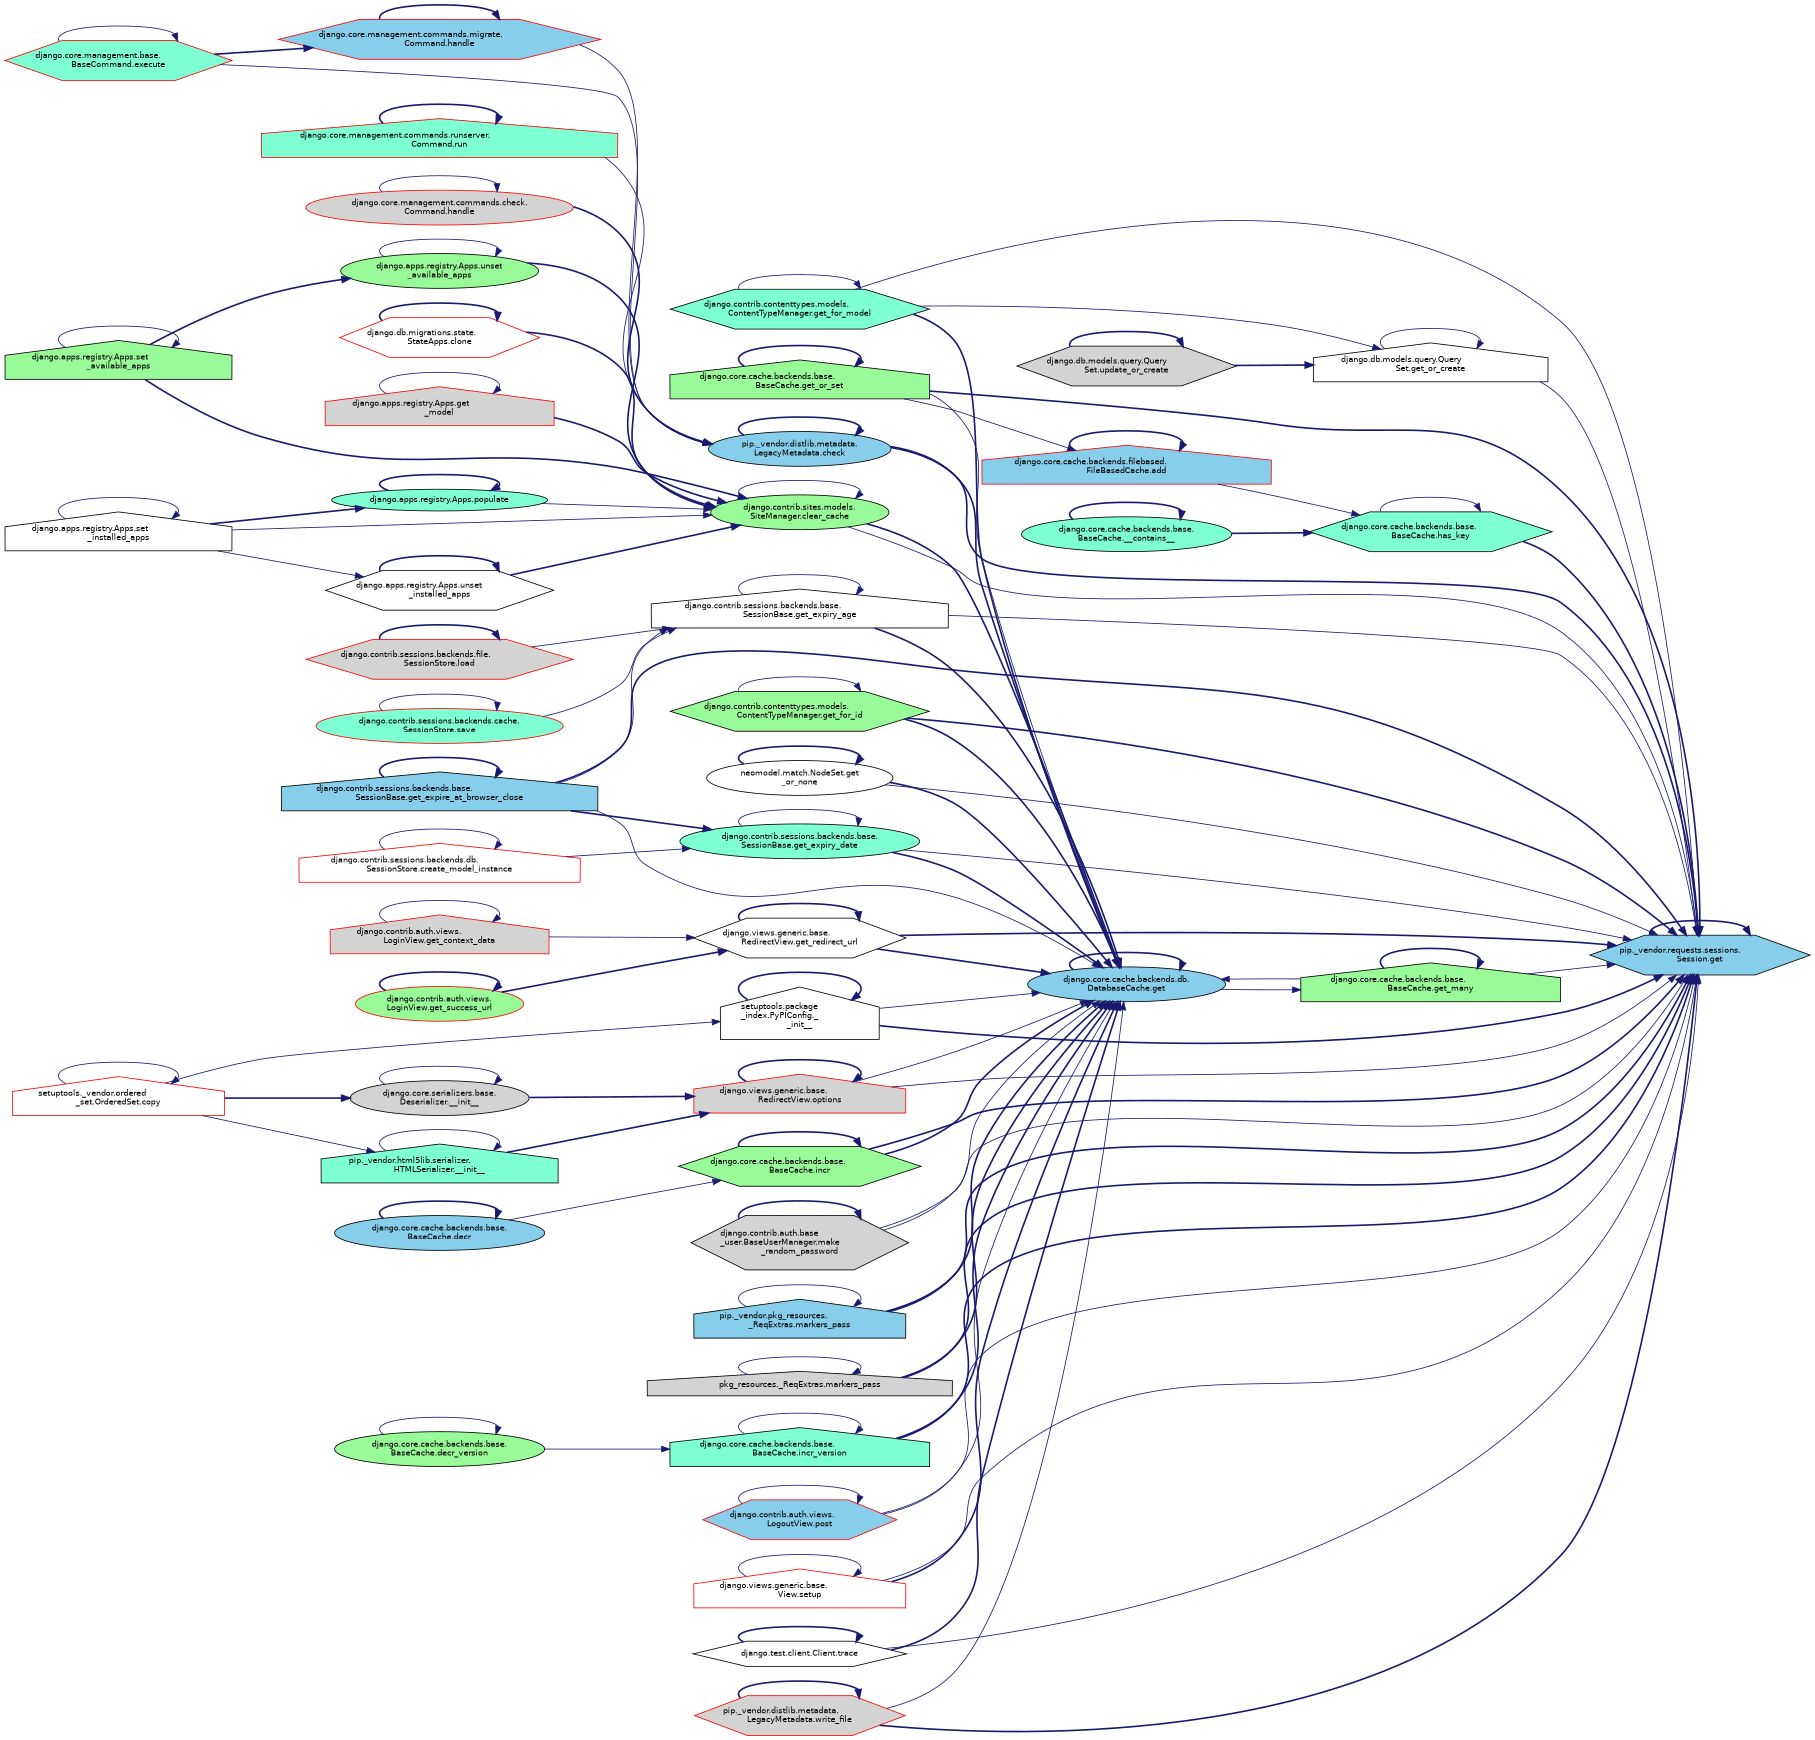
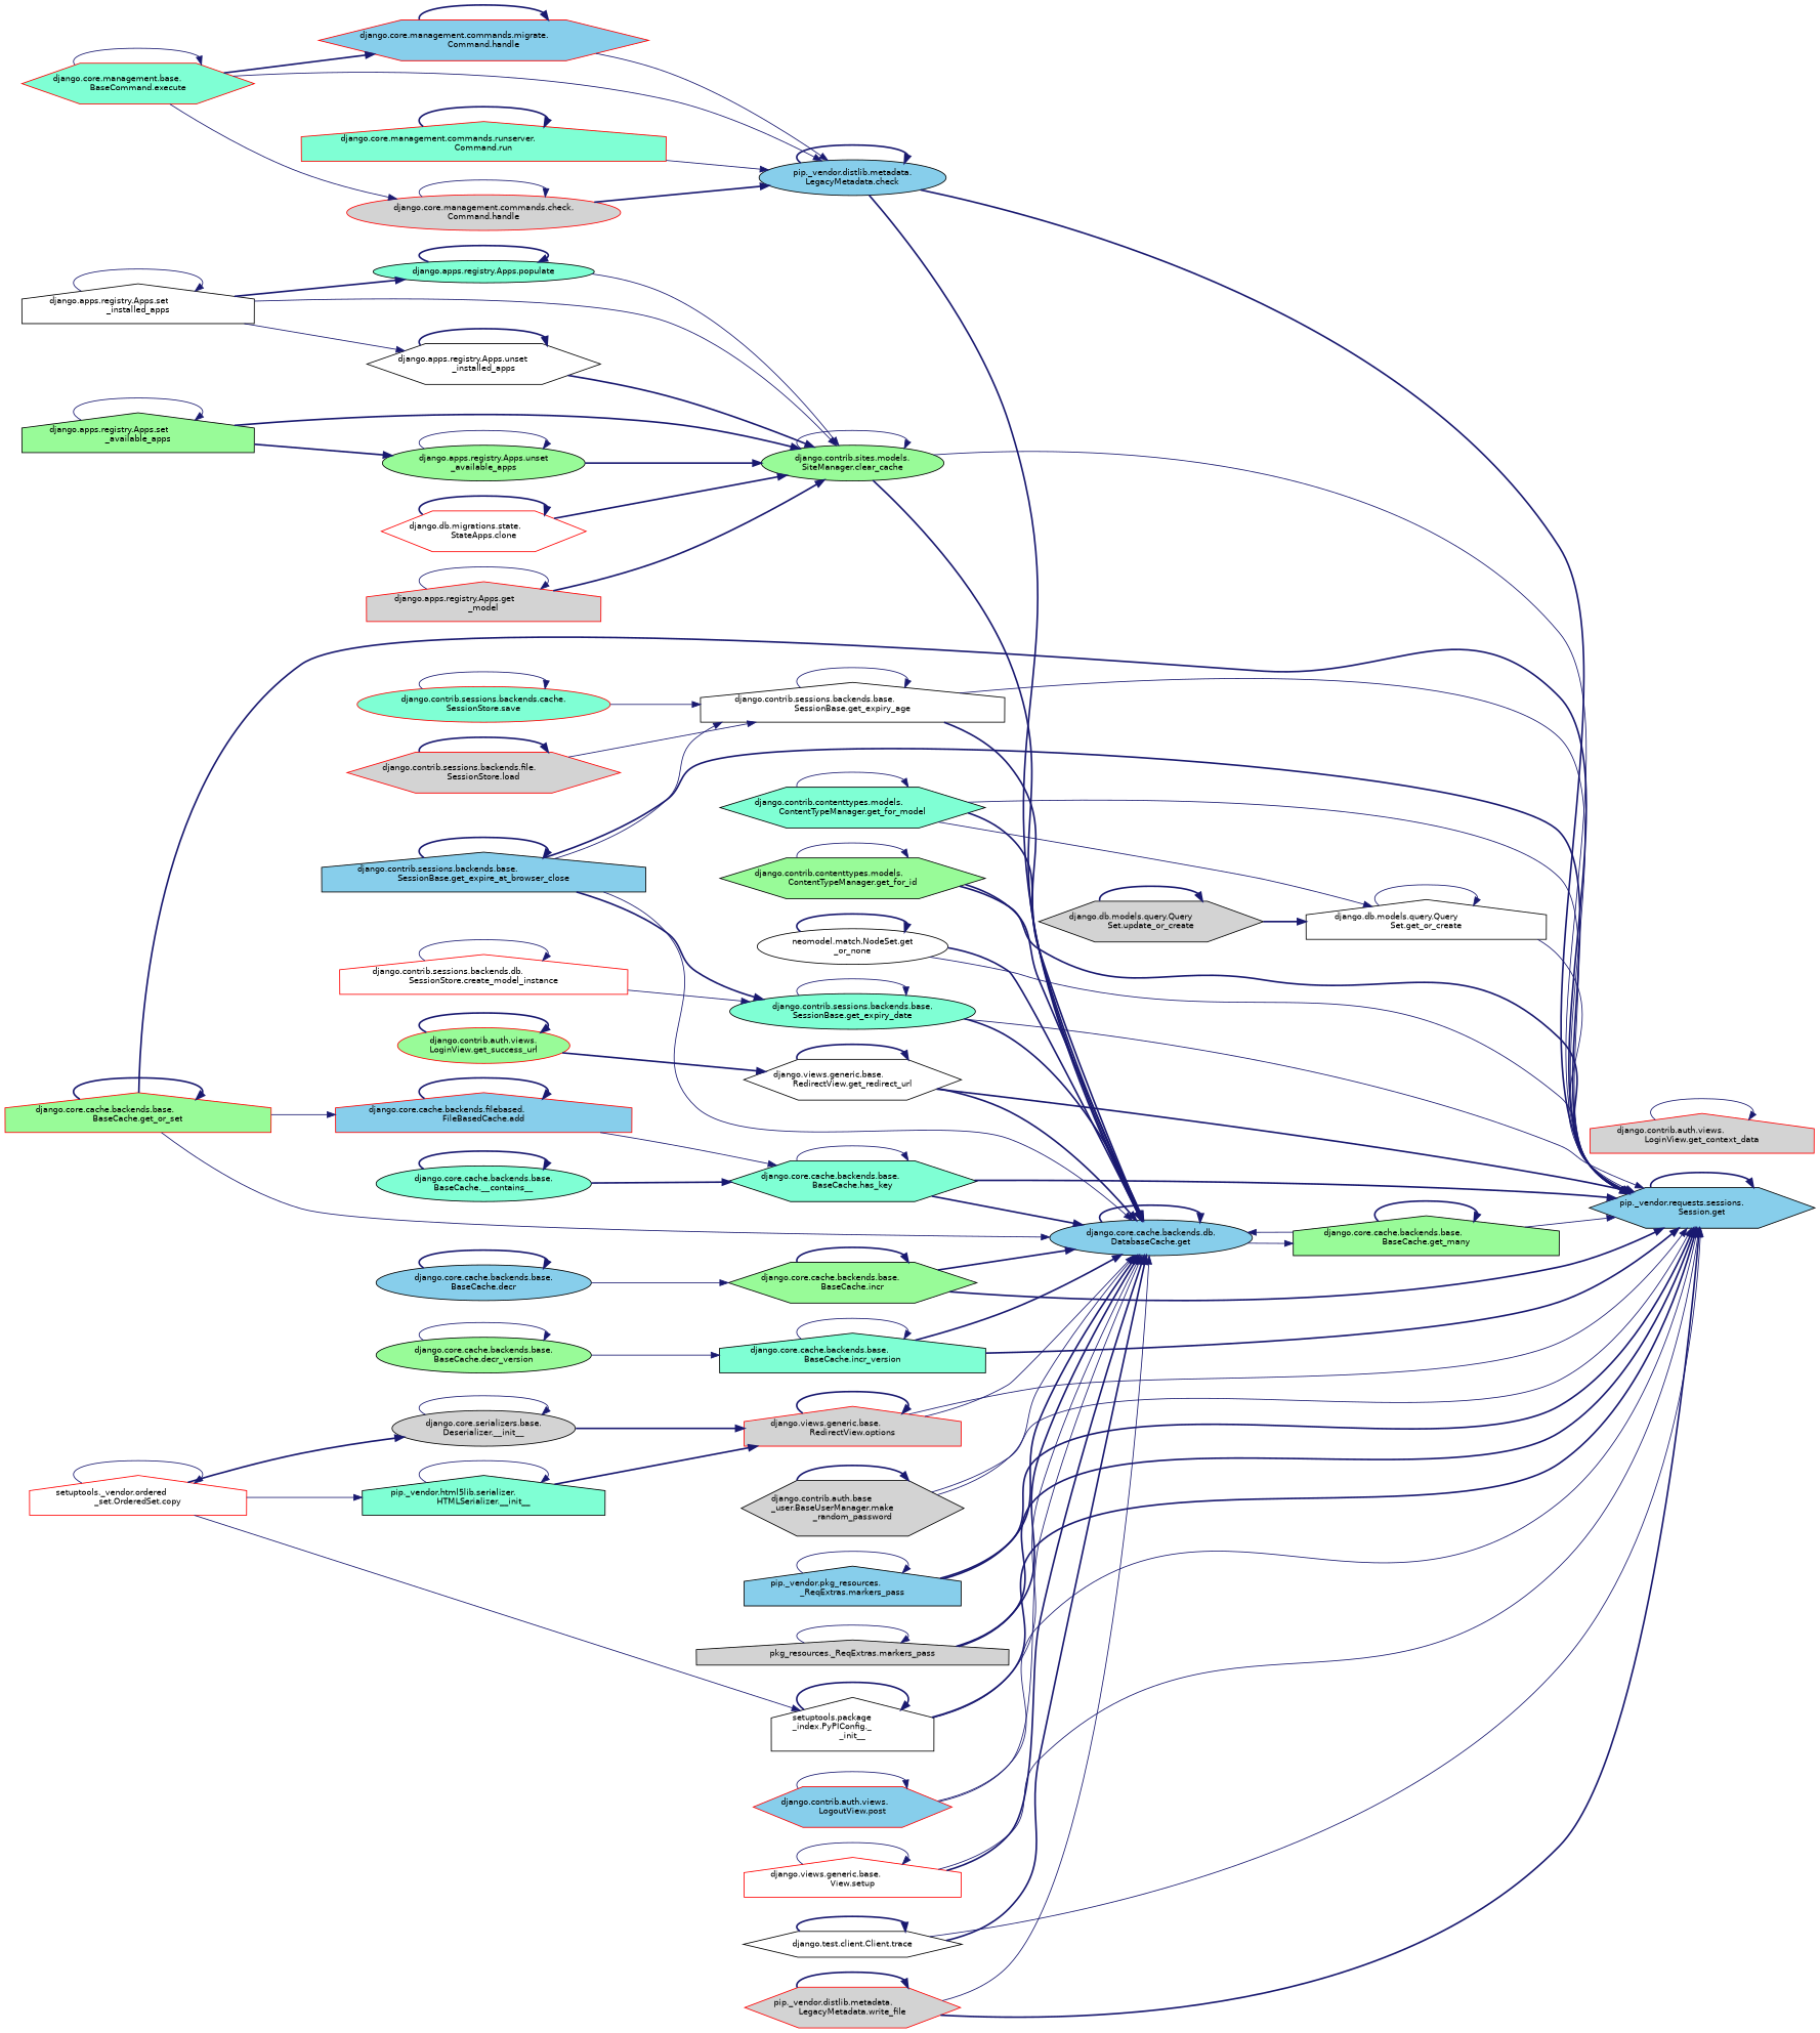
  digraph {
    fontname="DejaVu Sans"
    rankdir=RL
    node [color=black fillcolor=white fontname="DejaVu Sans" fontsize=10 shape=house style=filled]
    edge [color=midnightblue dir=back fontname="DejaVu Sans" fontsize=10 labelfontname=Helvetica labelfontsize=10 style=bold]
    n1 [fillcolor=skyblue fontcolor=black height=0.2 label="pip._vendor.requests.sessions.\lSession.get" shape=hexagon width=0.4]
    n2 [height=0.2 label="setuptools.package\l_index.PyPIConfig._\l_init__" width=0.4]
    n3 [fillcolor=skyblue height=0.2 label="pip._vendor.distlib.metadata.\lLegacyMetadata.check" shape=ellipse width=0.4]
    n4 [fillcolor=palegreen height=0.2 label="django.contrib.sites.models.\lSiteManager.clear_cache" shape=ellipse width=0.4]
    n5 [fillcolor=skyblue height=0.2 label="django.contrib.sessions.backends.base.\lSessionBase.get_expire_at_browser_close" width=0.4]
    n6 [height=0.2 label="django.contrib.sessions.backends.base.\lSessionBase.get_expiry_age" width=0.4]
    n7 [fillcolor=aquamarine height=0.2 label="django.contrib.sessions.backends.base.\lSessionBase.get_expiry_date" shape=ellipse width=0.4]
    n8 [fillcolor=palegreen height=0.2 label="django.contrib.contenttypes.models.\lContentTypeManager.get_for_id" shape=hexagon width=0.4]
    n9 [fillcolor=aquamarine height=0.2 label="django.contrib.contenttypes.models.\lContentTypeManager.get_for_model" shape=hexagon width=0.4]
    n10 [fillcolor=palegreen height=0.2 label="django.core.cache.backends.base.\lBaseCache.get_many" width=0.4]
    n11 [height=0.2 label="django.db.models.query.Query\lSet.get_or_create" width=0.4]
    n12 [height=0.2 label="neomodel.match.NodeSet.get\l_or_none" shape=ellipse width=0.4]
-   n13 [fillcolor=palegreen height=0.2 label="django.core.cache.backends.base.\lBaseCache.get_or_set" width=0.4]
+   n13 [color=red fillcolor=palegreen height=0.2 label="django.core.cache.backends.base.\lBaseCache.get_or_set" width=0.4]
    n14 [height=0.2 label="django.views.generic.base.\lRedirectView.get_redirect_url" shape=hexagon width=0.4]
    n15 [fillcolor=aquamarine height=0.2 label="django.core.cache.backends.base.\lBaseCache.has_key" shape=hexagon width=0.4]
    n16 [fillcolor=palegreen height=0.2 label="django.core.cache.backends.base.\lBaseCache.incr" shape=hexagon width=0.4]
    n17 [fillcolor=aquamarine height=0.2 label="django.core.cache.backends.base.\lBaseCache.incr_version" width=0.4]
    n18 [fillcolor=lightgrey height=0.2 label="django.contrib.auth.base\l_user.BaseUserManager.make\l_random_password" shape=hexagon width=0.4]
    n19 [fillcolor=skyblue height=0.2 label="pip._vendor.pkg_resources.\l_ReqExtras.markers_pass" width=0.4]
    n20 [fillcolor=lightgrey height=0.2 label="pkg_resources._ReqExtras.markers_pass" width=0.4]
    n21 [color=red fillcolor=lightgrey height=0.2 label="django.views.generic.base.\lRedirectView.options" width=0.4]
    n22 [color=red fillcolor=skyblue height=0.2 label="django.contrib.auth.views.\lLogoutView.post" shape=hexagon width=0.4]
    n23 [color=red height=0.2 label="django.views.generic.base.\lView.setup" width=0.4]
    n24 [height=0.2 label="django.test.client.Client.trace" shape=hexagon width=0.4]
    n25 [color=red fillcolor=lightgrey height=0.2 label="pip._vendor.distlib.metadata.\lLegacyMetadata.write_file" shape=hexagon width=0.4]
    n26 [color=red height=0.2 label="setuptools._vendor.ordered\l_set.OrderedSet.copy" width=0.4]
    n27 [color=red fillcolor=aquamarine height=0.2 label="django.core.management.base.\lBaseCommand.execute" shape=hexagon width=0.4]
    n28 [color=red fillcolor=lightgrey height=0.2 label="django.core.management.commands.check.\lCommand.handle" shape=ellipse width=0.4]
    n29 [color=red fillcolor=skyblue height=0.2 label="django.core.management.commands.migrate.\lCommand.handle" shape=hexagon width=0.4]
    n30 [color=red fillcolor=aquamarine height=0.2 label="django.core.management.commands.runserver.\lCommand.run" width=0.4]
    n31 [color=red height=0.2 label="django.db.migrations.state.\lStateApps.clone" shape=hexagon width=0.4]
    n32 [color=red fillcolor=lightgrey height=0.2 label="django.apps.registry.Apps.get\l_model" width=0.4]
    n33 [fillcolor=aquamarine height=0.2 label="django.apps.registry.Apps.populate" shape=ellipse width=0.4]
    n34 [height=0.2 label="django.apps.registry.Apps.set\l_installed_apps" width=0.4]
    n35 [fillcolor=palegreen height=0.2 label="django.apps.registry.Apps.set\l_available_apps" width=0.4]
    n36 [fillcolor=palegreen height=0.2 label="django.apps.registry.Apps.unset\l_available_apps" shape=ellipse width=0.4]
    n37 [height=0.2 label="django.apps.registry.Apps.unset\l_installed_apps" shape=hexagon width=0.4]
    n38 [color=red fillcolor=lightgrey height=0.2 label="django.contrib.sessions.backends.file.\lSessionStore.load" shape=hexagon width=0.4]
    n39 [color=red fillcolor=aquamarine height=0.2 label="django.contrib.sessions.backends.cache.\lSessionStore.save" shape=ellipse width=0.4]
    n40 [color=red height=0.2 label="django.contrib.sessions.backends.db.\lSessionStore.create_model_instance" width=0.4]
    n41 [fillcolor=skyblue height=0.2 label="django.core.cache.backends.db.\lDatabaseCache.get" shape=ellipse width=0.4]
    n42 [fillcolor=lightgrey height=0.2 label="django.db.models.query.Query\lSet.update_or_create" shape=hexagon width=0.4]
    n43 [color=red fillcolor=lightgrey height=0.2 label="django.contrib.auth.views.\lLoginView.get_context_data" width=0.4]
    n44 [color=red fillcolor=palegreen height=0.2 label="django.contrib.auth.views.\lLoginView.get_success_url" shape=ellipse width=0.4]
    n45 [fillcolor=aquamarine height=0.2 label="django.core.cache.backends.base.\lBaseCache.__contains__" shape=ellipse width=0.4]
    n46 [color=red fillcolor=skyblue height=0.2 label="django.core.cache.backends.filebased.\lFileBasedCache.add" width=0.4]
    n47 [fillcolor=skyblue height=0.2 label="django.core.cache.backends.base.\lBaseCache.decr" shape=ellipse width=0.4]
    n48 [fillcolor=palegreen height=0.2 label="django.core.cache.backends.base.\lBaseCache.decr_version" shape=ellipse width=0.4]
    n49 [fillcolor=aquamarine height=0.2 label="pip._vendor.html5lib.serializer.\lHTMLSerializer.__init__" width=0.4]
    n50 [fillcolor=lightgrey height=0.2 label="django.core.serializers.base.\lDeserializer.__init__" shape=ellipse width=0.4]
    n1 -> n1
    n1 -> n2
    n1 -> n3
    n1 -> n4 [style=solid]
    n1 -> n5
    n1 -> n6 [style=solid]
    n1 -> n7 [style=solid]
    n1 -> n8
    n1 -> n9 [style=solid]
    n1 -> n10 [style=solid]
    n1 -> n11 [style=solid]
    n1 -> n12 [style=solid]
    n1 -> n13
    n1 -> n14
    n1 -> n15
    n1 -> n16
    n1 -> n17
    n1 -> n18 [style=solid]
    n1 -> n19
    n1 -> n20
    n1 -> n21 [style=solid]
    n1 -> n22 [style=solid]
    n1 -> n23 [style=solid]
    n1 -> n24 [style=solid]
    n1 -> n25
    n2 -> n2
    n2 -> n26 [style=solid]
    n3 -> n3
    n3 -> n27 [style=solid]
    n3 -> n28
    n3 -> n29 [style=solid]
    n3 -> n30 [style=solid]
    n4 -> n4 [style=solid]
    n4 -> n31
    n4 -> n32
    n4 -> n33 [style=solid]
    n4 -> n34 [style=solid]
    n4 -> n35
    n4 -> n36
    n4 -> n37
    n5 -> n5
    n6 -> n5 [style=solid]
    n6 -> n6 [style=solid]
    n6 -> n38 [style=solid]
    n6 -> n39 [style=solid]
    n7 -> n5
    n7 -> n7 [style=solid]
    n7 -> n40 [style=solid]
    n8 -> n8 [style=solid]
    n9 -> n9 [style=solid]
    n10 -> n10
    n10 -> n41 [style=solid]
    n11 -> n9 [style=solid]
    n11 -> n11 [style=solid]
    n11 -> n42
    n12 -> n12
    n13 -> n13
    n14 -> n14
-   n14 -> n43 [style=solid]
    n14 -> n44
    n15 -> n15 [style=solid]
    n15 -> n45
    n15 -> n46 [style=solid]
    n16 -> n16
    n16 -> n47 [style=solid]
    n17 -> n17 [style=solid]
    n17 -> n48 [style=solid]
    n18 -> n18
    n19 -> n19 [style=solid]
    n20 -> n20 [style=solid]
    n21 -> n21
    n21 -> n49
    n21 -> n50
    n22 -> n22 [style=solid]
    n23 -> n23 [style=solid]
    n24 -> n24
    n25 -> n25
    n26 -> n26 [style=solid]
    n27 -> n27 [style=solid]
+   n28 -> n27 [style=solid]
    n28 -> n28 [style=solid]
    n29 -> n27
    n29 -> n29
    n30 -> n30
    n31 -> n31
    n32 -> n32 [style=solid]
    n33 -> n33
    n33 -> n34
    n34 -> n34 [style=solid]
    n35 -> n35 [style=solid]
    n36 -> n35
    n36 -> n36 [style=solid]
    n37 -> n34 [style=solid]
    n37 -> n37
    n38 -> n38
    n39 -> n39 [style=solid]
    n40 -> n40 [style=solid]
    n41 -> n2 [style=solid]
    n41 -> n3
    n41 -> n4
    n41 -> n5 [style=solid]
    n41 -> n6
    n41 -> n7
    n41 -> n8
    n41 -> n9
    n41 -> n10 [style=solid]
    n41 -> n12
    n41 -> n13 [style=solid]
    n41 -> n14
+   n41 -> n15
    n41 -> n16
    n41 -> n17
    n41 -> n18 [style=solid]
    n41 -> n19
    n41 -> n20
    n41 -> n21 [style=solid]
    n41 -> n22 [style=solid]
    n41 -> n23
    n41 -> n24
    n41 -> n25 [style=solid]
    n41 -> n41
    n42 -> n42
    n43 -> n43 [style=solid]
    n44 -> n44
    n45 -> n45
    n46 -> n13 [style=solid]
    n46 -> n46
    n47 -> n47
    n48 -> n48 [style=solid]
    n49 -> n26 [style=solid]
    n49 -> n49 [style=solid]
    n50 -> n26
    n50 -> n50 [style=solid]
  }
